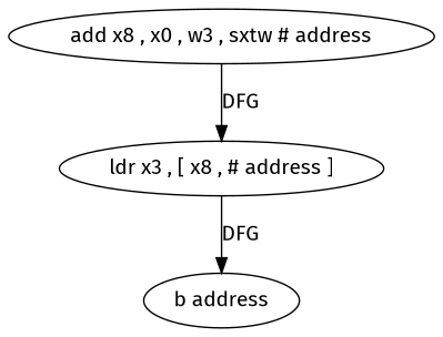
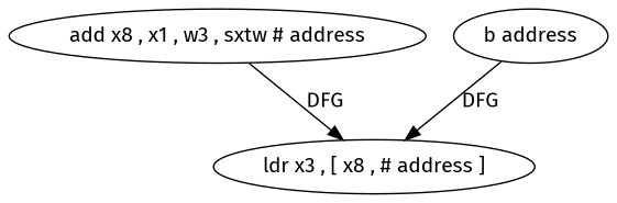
  digraph {
    fontname="Fira Sans"
    node [fontname="Fira Sans"]
    edge [fontname="Fira Sans"]
-   n1 [label="add x8 , x0 , w3 , sxtw # address"]
+   n1 [label="add x8 , x1 , w3 , sxtw # address"]
    n2 [label="ldr x3 , [ x8 , # address ]"]
    n3 [label="b address"]
    n1 -> n2 [label=DFG]
-   n2 -> n3 [label=DFG]
+   n3 -> n2 [label=DFG]
  }
